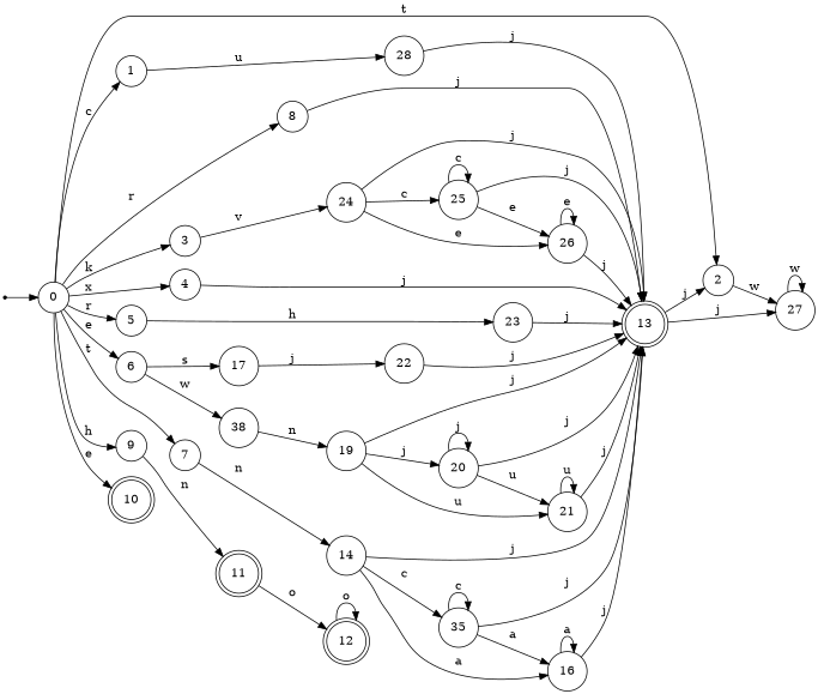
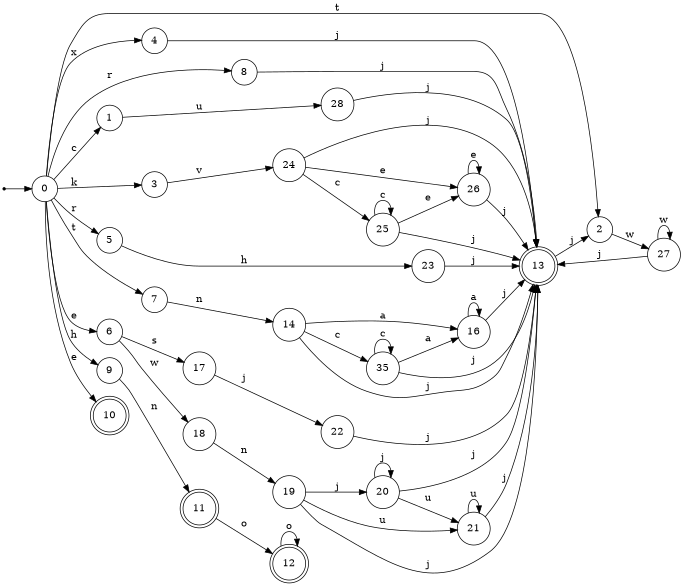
  digraph {
    rankdir=LR
    node [shape=circle]
    dummy0 [shape=point]
    0
    1
    2
    3
    4
    5
    6
    7
    8
    9
    10 [shape=doublecircle]
    28
    27
    24
    13 [shape=doublecircle]
    23
    17
-   18 [label=38]
+   18
    14
    11 [shape=doublecircle]
    25
    26
    22
    19
    n26 [label=35]
    16
    12 [shape=doublecircle]
    20
    21
    dummy0 -> 0
    0 -> 1 [label=c]
    0 -> 2 [label=t]
    0 -> 3 [label=k]
    0 -> 4 [label=x]
    0 -> 5 [label=r]
    0 -> 6 [label=e]
    0 -> 7 [label=t]
    0 -> 8 [label=r]
    0 -> 9 [label=h]
    0 -> 10 [label=e]
    1 -> 28 [label=u]
    2 -> 27 [label=w]
    3 -> 24 [label=v]
    4 -> 13 [label=j]
    5 -> 23 [label=h]
    6 -> 17 [label=s]
    6 -> 18 [label=w]
    7 -> 14 [label=n]
    8 -> 13 [label=j]
    9 -> 11 [label=n]
    28 -> 13 [label=j]
    27 -> 27 [label=w]
-   13 -> 27 [label=j]
+   27 -> 13 [label=j]
    24 -> 13 [label=j]
    24 -> 25 [label=c]
    24 -> 26 [label=e]
    13 -> 2 [label=j]
    23 -> 13 [label=j]
    17 -> 22 [label=j]
    18 -> 19 [label=n]
    14 -> 13 [label=j]
    14 -> n26 [label=c]
    14 -> 16 [label=a]
    11 -> 12 [label=o]
    25 -> 13 [label=j]
    25 -> 25 [label=c]
    25 -> 26 [label=e]
    26 -> 13 [label=j]
    26 -> 26 [label=e]
    22 -> 13 [label=j]
    19 -> 13 [label=j]
    19 -> 20 [label=j]
    19 -> 21 [label=u]
    n26 -> 13 [label=j]
    n26 -> n26 [label=c]
    n26 -> 16 [label=a]
    16 -> 13 [label=j]
    16 -> 16 [label=a]
    12 -> 12 [label=o]
    20 -> 13 [label=j]
    20 -> 20 [label=j]
    20 -> 21 [label=u]
    21 -> 13 [label=j]
    21 -> 21 [label=u]
  }
